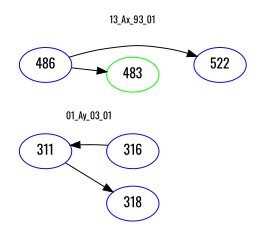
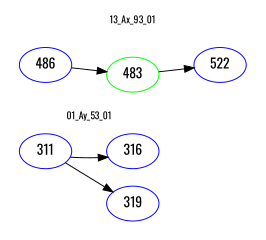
  digraph {
    fontname=Oswald
    rankdir=LR
    node [color=blue fontname=Oswald]
    edge [color=black fontname=Oswald]
    n1 [label=311]
-   n2 [label=318]
+   n2 [label=319]
    n3 [label=316]
    n4 [label=486]
    n5 [color=green label=483]
    n6 [label=522]
    subgraph cluster_1 {
      color=white
      fontsize=10
-     label="01_Ay_03_01"
+     label="01_Ay_53_01"
      n1
      n2
      n3
    }
    subgraph cluster_2 {
      color=white
      fontsize=10
      label="13_Ax_93_01"
      n4
      n5
      n6
    }
    n1 -> n2
-   n3 -> n1
+   n1 -> n3
    n4 -> n5
-   n4 -> n6
+   n5 -> n6
  }
